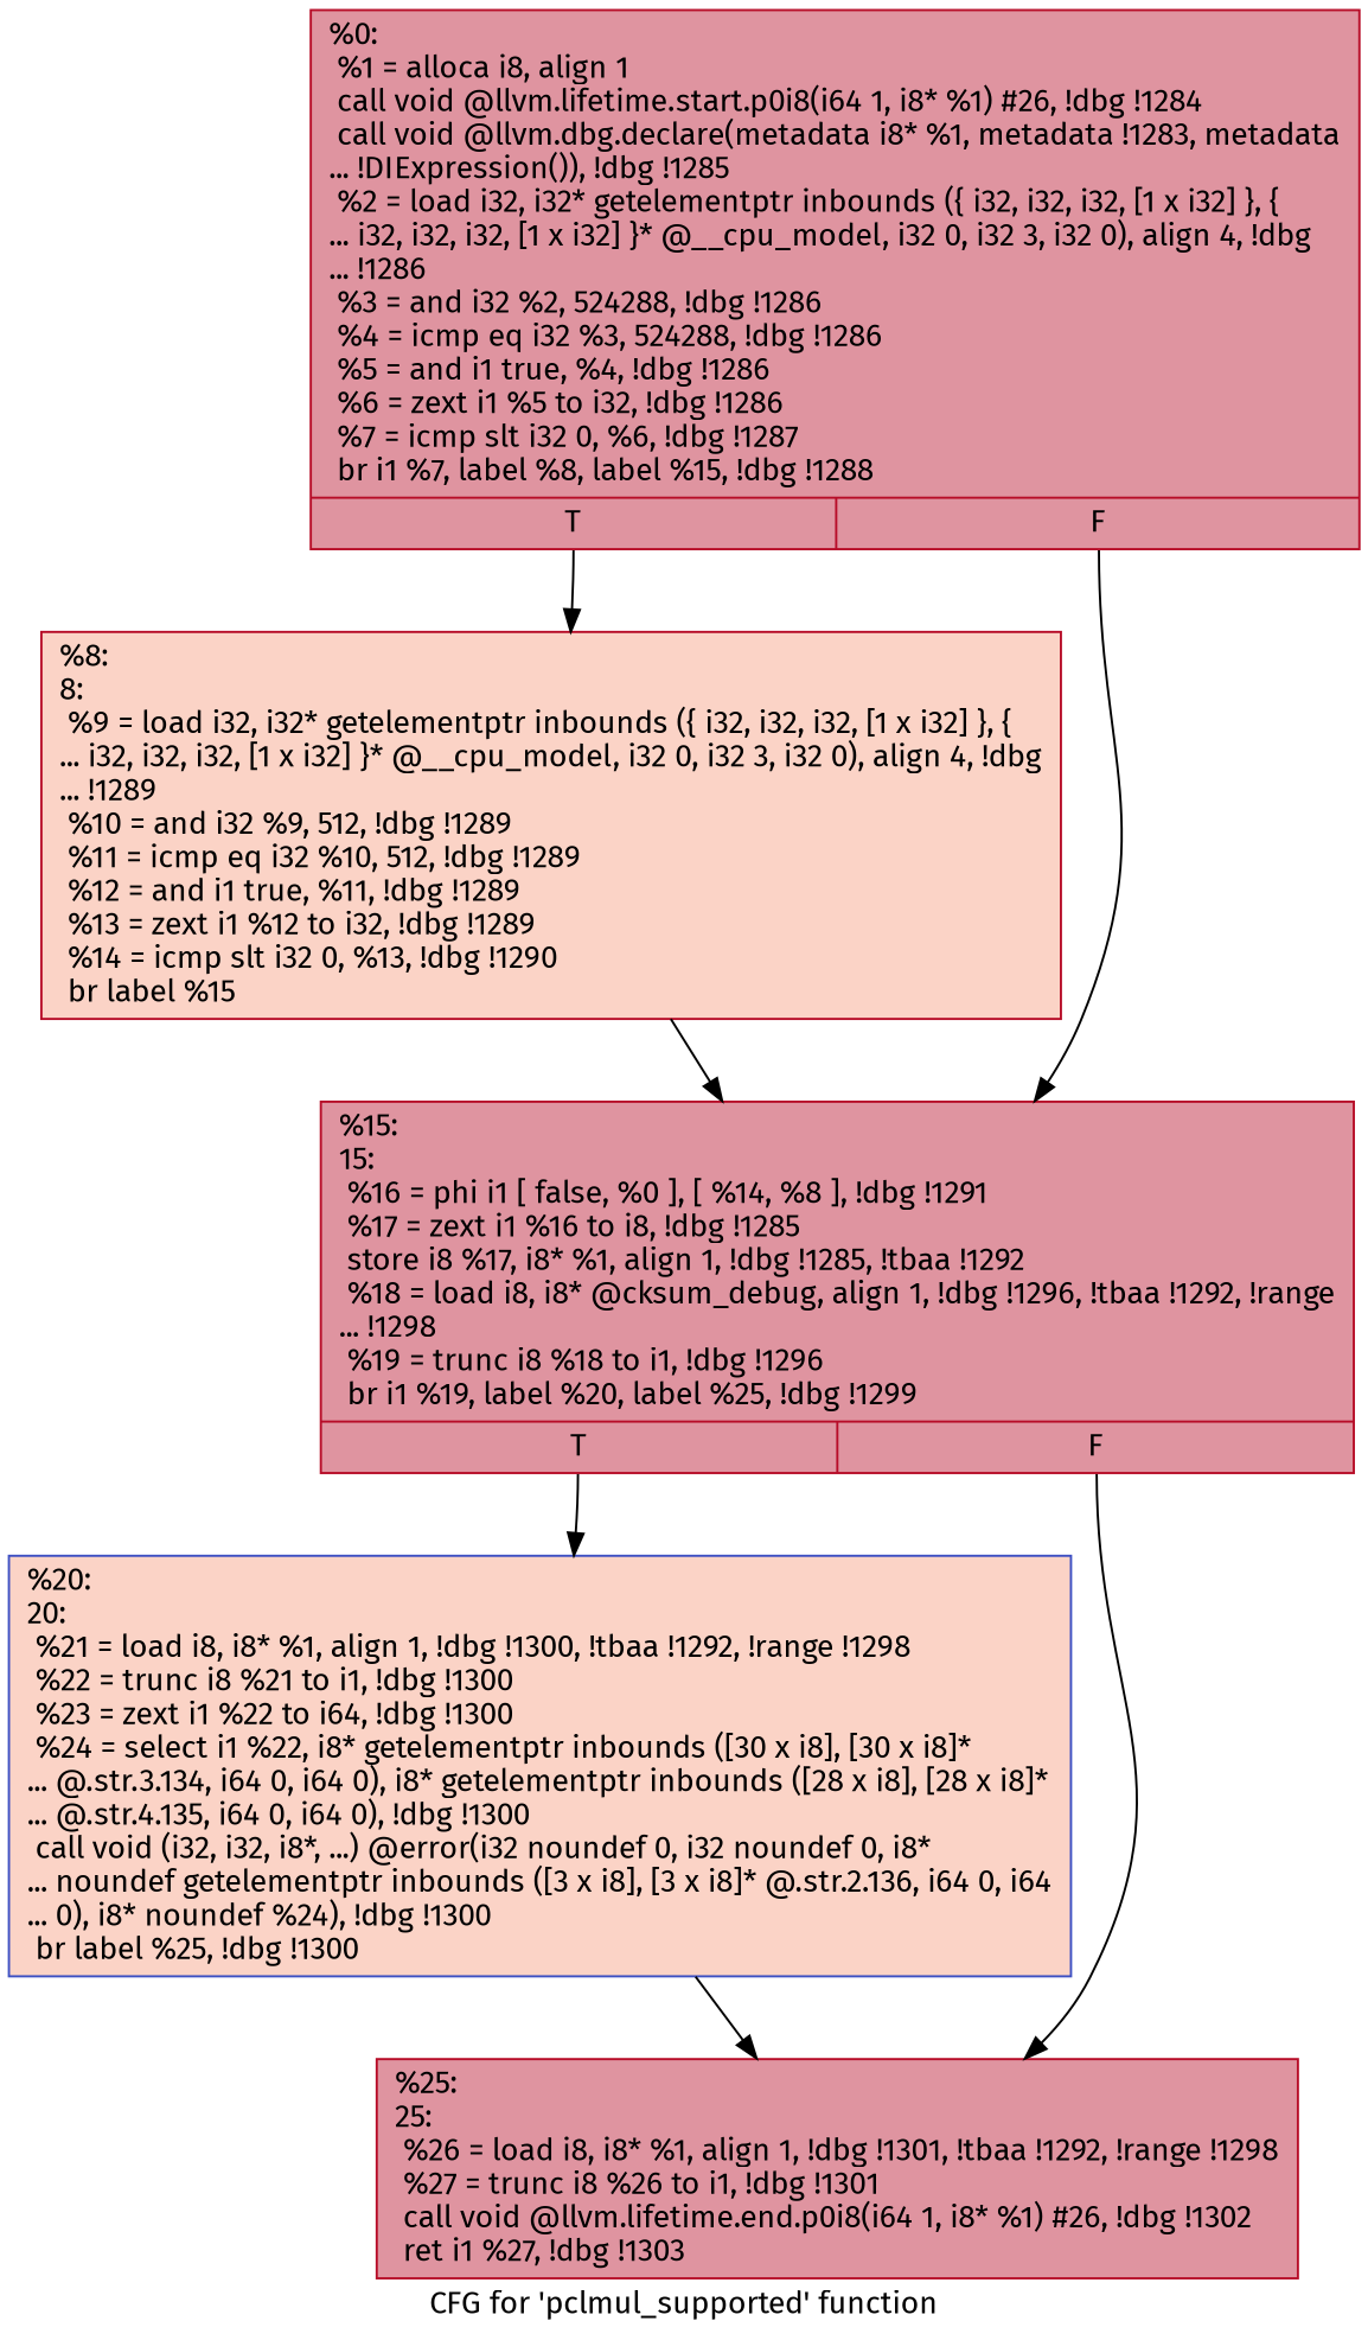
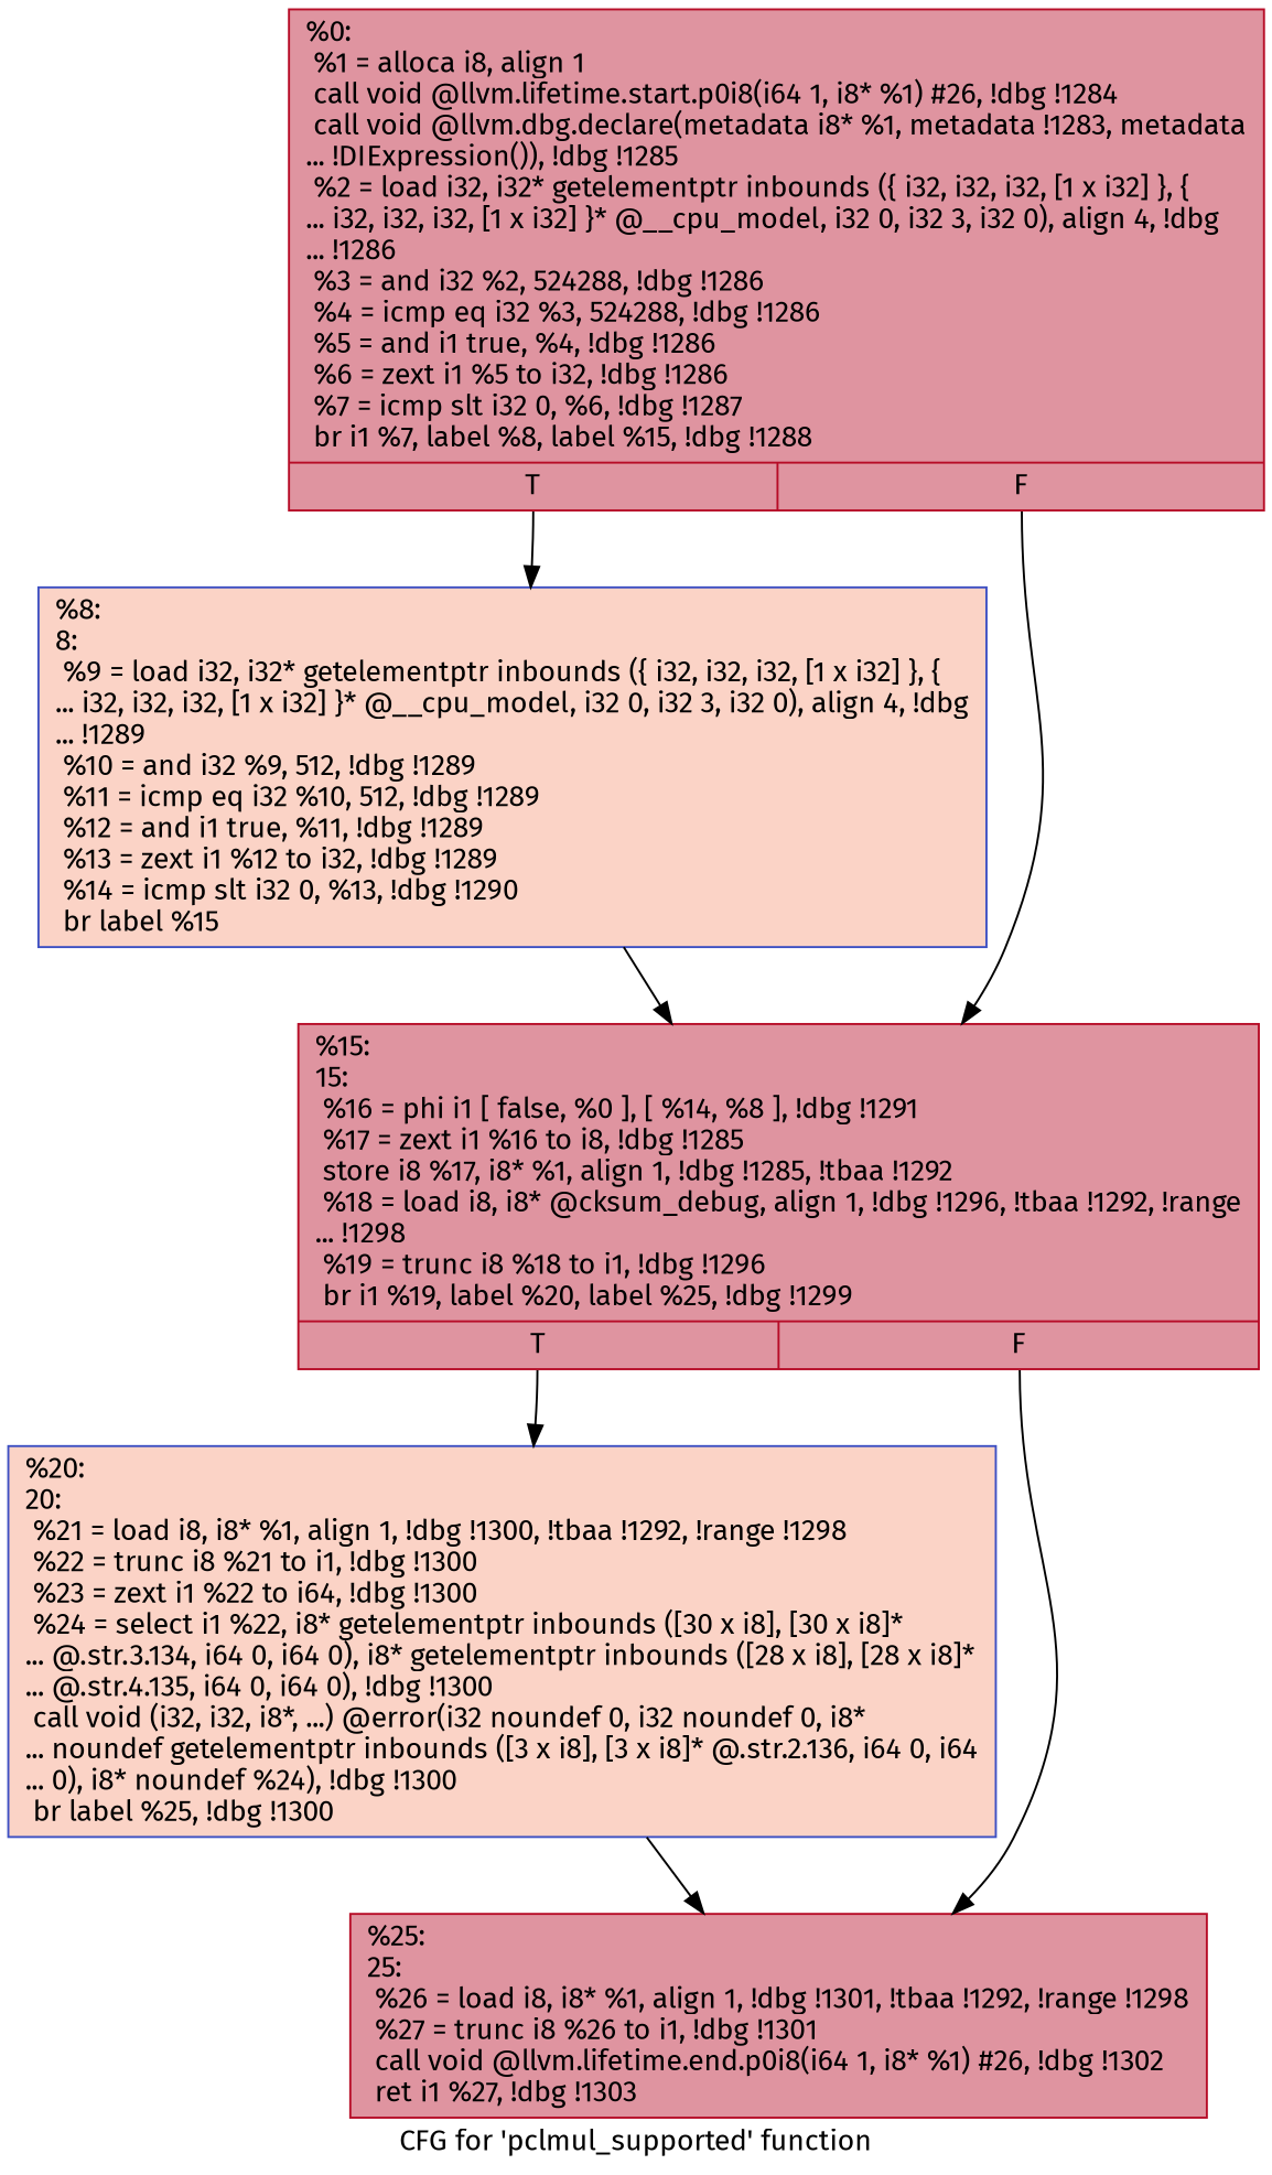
  digraph {
    label="CFG for 'pclmul_supported' function"
    fontname="Fira Sans"
    node [color="#b70d28ff" fillcolor="#b70d2870" shape=record style=filled fontname="Fira Sans"]
    edge [fontname="Fira Sans"]
    n1 [label="{%0:\l  %1 = alloca i8, align 1\l  call void @llvm.lifetime.start.p0i8(i64 1, i8* %1) #26, !dbg !1284\l  call void @llvm.dbg.declare(metadata i8* %1, metadata !1283, metadata\l... !DIExpression()), !dbg !1285\l  %2 = load i32, i32* getelementptr inbounds (\{ i32, i32, i32, [1 x i32] \}, \{\l... i32, i32, i32, [1 x i32] \}* @__cpu_model, i32 0, i32 3, i32 0), align 4, !dbg\l... !1286\l  %3 = and i32 %2, 524288, !dbg !1286\l  %4 = icmp eq i32 %3, 524288, !dbg !1286\l  %5 = and i1 true, %4, !dbg !1286\l  %6 = zext i1 %5 to i32, !dbg !1286\l  %7 = icmp slt i32 0, %6, !dbg !1287\l  br i1 %7, label %8, label %15, !dbg !1288\l|{<s0>T|<s1>F}}"]
-   n2 [fillcolor="#f59c7d70" label="{%8:\l8:                                                \l  %9 = load i32, i32* getelementptr inbounds (\{ i32, i32, i32, [1 x i32] \}, \{\l... i32, i32, i32, [1 x i32] \}* @__cpu_model, i32 0, i32 3, i32 0), align 4, !dbg\l... !1289\l  %10 = and i32 %9, 512, !dbg !1289\l  %11 = icmp eq i32 %10, 512, !dbg !1289\l  %12 = and i1 true, %11, !dbg !1289\l  %13 = zext i1 %12 to i32, !dbg !1289\l  %14 = icmp slt i32 0, %13, !dbg !1290\l  br label %15\l}"]
+   n2 [color="#3d50c3ff" fillcolor="#f59c7d70" label="{%8:\l8:                                                \l  %9 = load i32, i32* getelementptr inbounds (\{ i32, i32, i32, [1 x i32] \}, \{\l... i32, i32, i32, [1 x i32] \}* @__cpu_model, i32 0, i32 3, i32 0), align 4, !dbg\l... !1289\l  %10 = and i32 %9, 512, !dbg !1289\l  %11 = icmp eq i32 %10, 512, !dbg !1289\l  %12 = and i1 true, %11, !dbg !1289\l  %13 = zext i1 %12 to i32, !dbg !1289\l  %14 = icmp slt i32 0, %13, !dbg !1290\l  br label %15\l}"]
    n3 [label="{%15:\l15:                                               \l  %16 = phi i1 [ false, %0 ], [ %14, %8 ], !dbg !1291\l  %17 = zext i1 %16 to i8, !dbg !1285\l  store i8 %17, i8* %1, align 1, !dbg !1285, !tbaa !1292\l  %18 = load i8, i8* @cksum_debug, align 1, !dbg !1296, !tbaa !1292, !range\l... !1298\l  %19 = trunc i8 %18 to i1, !dbg !1296\l  br i1 %19, label %20, label %25, !dbg !1299\l|{<s0>T|<s1>F}}"]
    n4 [color="#3d50c3ff" fillcolor="#f59c7d70" label="{%20:\l20:                                               \l  %21 = load i8, i8* %1, align 1, !dbg !1300, !tbaa !1292, !range !1298\l  %22 = trunc i8 %21 to i1, !dbg !1300\l  %23 = zext i1 %22 to i64, !dbg !1300\l  %24 = select i1 %22, i8* getelementptr inbounds ([30 x i8], [30 x i8]*\l... @.str.3.134, i64 0, i64 0), i8* getelementptr inbounds ([28 x i8], [28 x i8]*\l... @.str.4.135, i64 0, i64 0), !dbg !1300\l  call void (i32, i32, i8*, ...) @error(i32 noundef 0, i32 noundef 0, i8*\l... noundef getelementptr inbounds ([3 x i8], [3 x i8]* @.str.2.136, i64 0, i64\l... 0), i8* noundef %24), !dbg !1300\l  br label %25, !dbg !1300\l}"]
    n5 [label="{%25:\l25:                                               \l  %26 = load i8, i8* %1, align 1, !dbg !1301, !tbaa !1292, !range !1298\l  %27 = trunc i8 %26 to i1, !dbg !1301\l  call void @llvm.lifetime.end.p0i8(i64 1, i8* %1) #26, !dbg !1302\l  ret i1 %27, !dbg !1303\l}"]
    n1 -> n2 [tailport=s0]
    n1 -> n3 [tailport=s1]
    n2 -> n3
    n3 -> n4 [tailport=s0]
    n3 -> n5 [tailport=s1]
    n4 -> n5
  }
